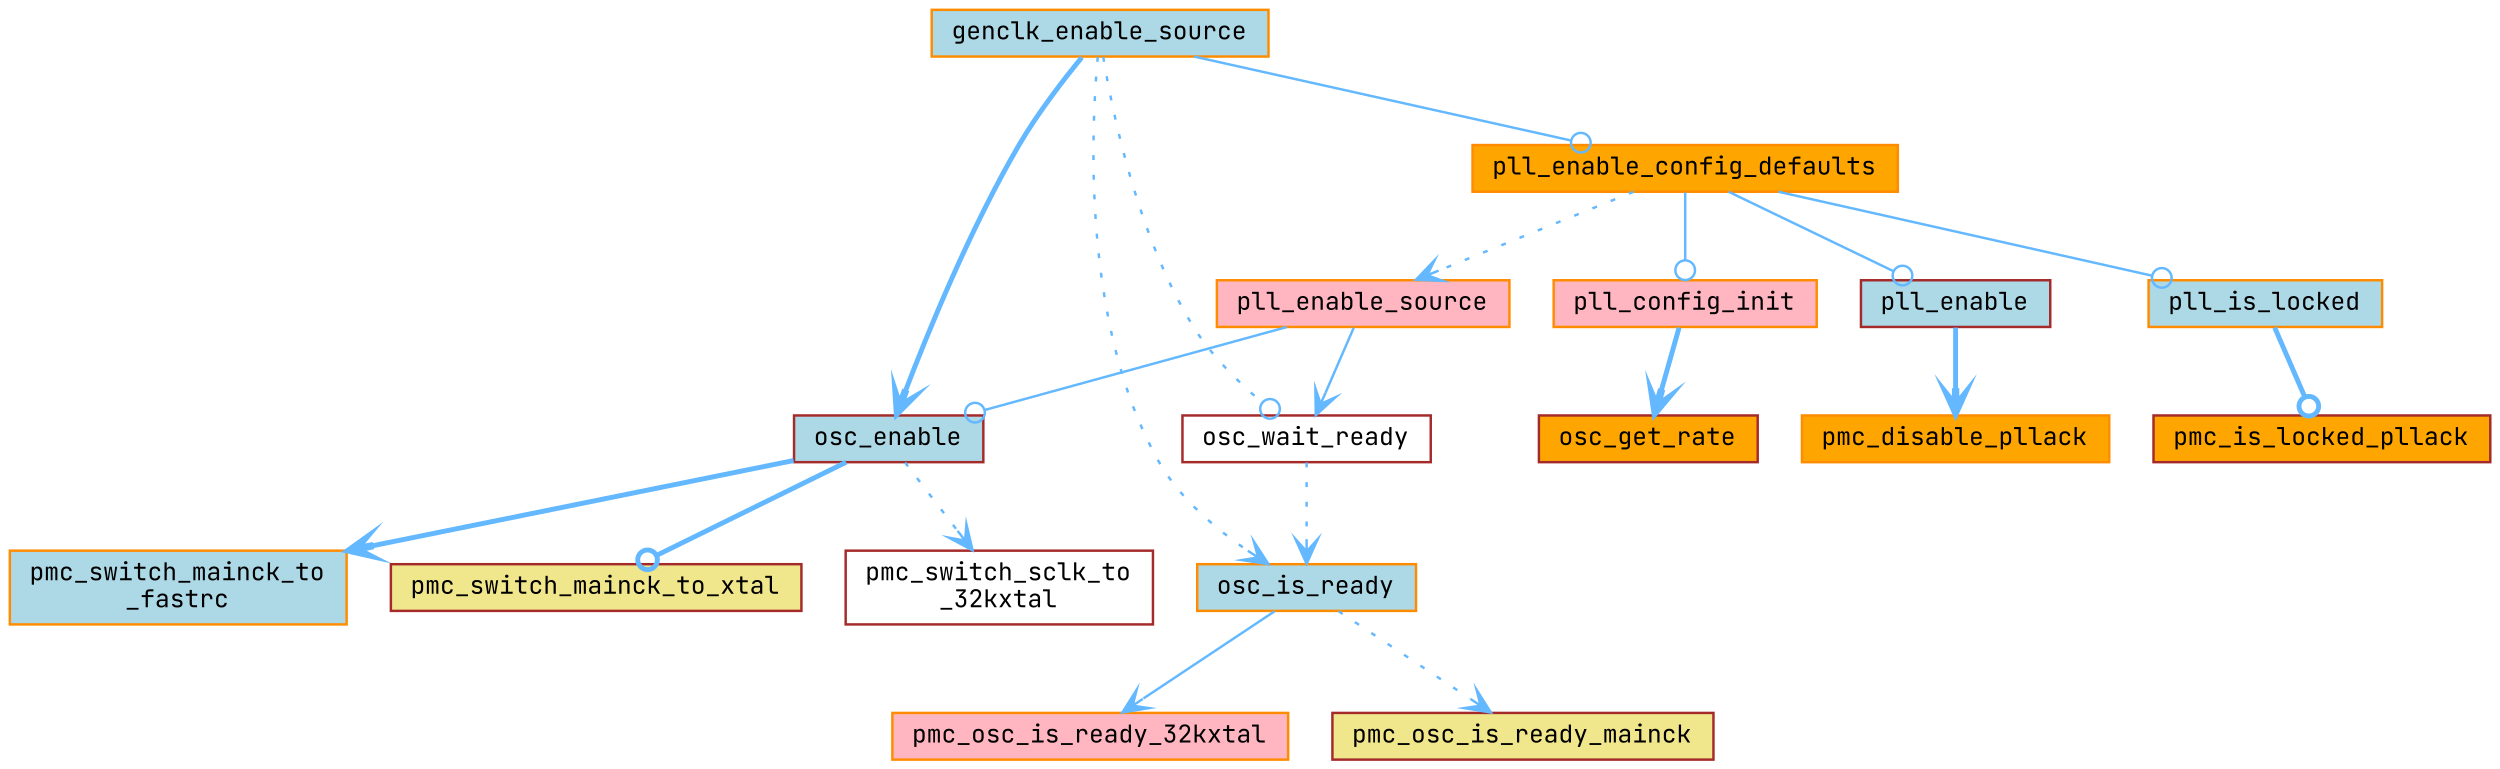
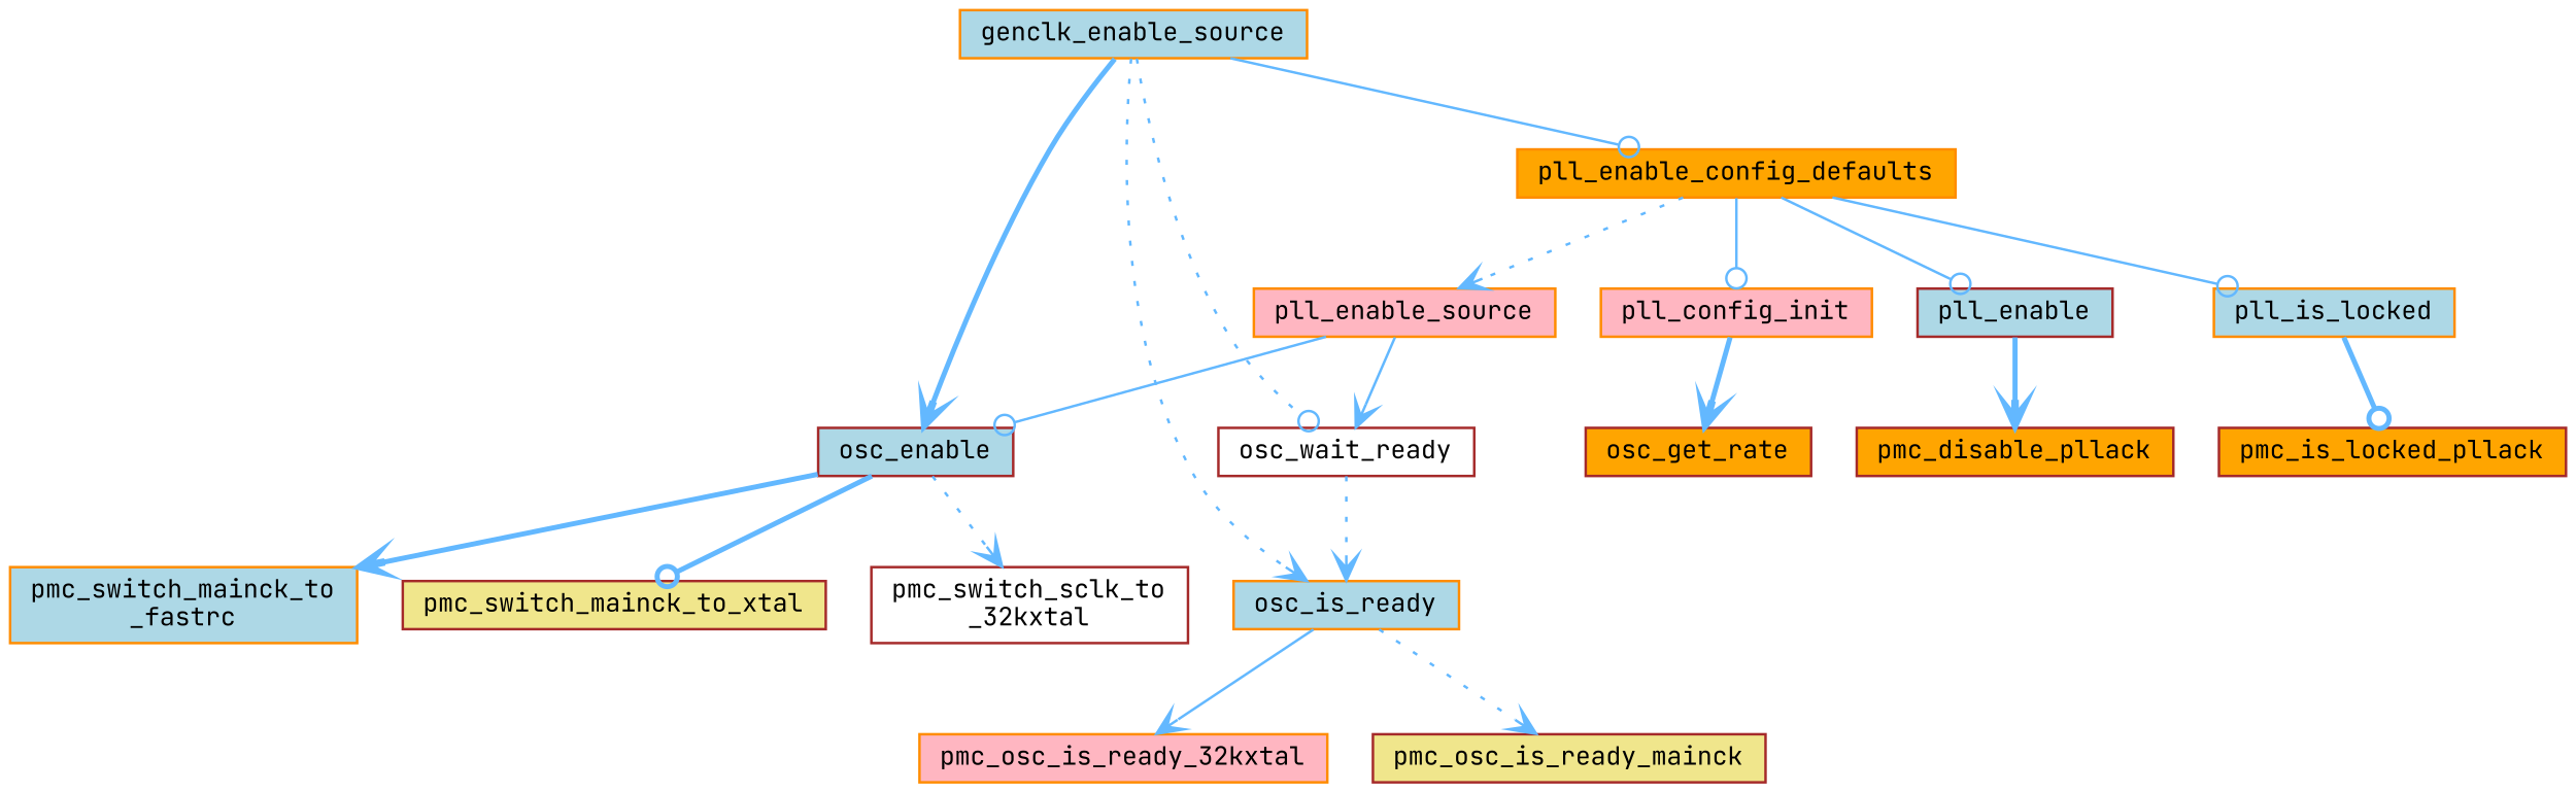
  digraph {
    fontname="JetBrains Mono"
    rankdir=TB
    node [color=darkorange fillcolor=lightblue fontname="JetBrains Mono" fontsize=10 shape=box style=filled]
    edge [arrowhead=vee color=steelblue1 fontname="JetBrains Mono" fontsize=10 labelfontname=FreeSans labelfontsize=10 style=solid]
    n1 [fontcolor=black height=0.2 label=genclk_enable_source width=0.4]
    n2 [color=brown height=0.2 label=osc_enable width=0.4]
    n3 [height=0.2 label=osc_is_ready width=0.4]
    n4 [color=brown fillcolor=white height=0.2 label=osc_wait_ready width=0.4]
    n5 [fillcolor=orange height=0.2 label=pll_enable_config_defaults width=0.4]
    n6 [height=0.2 label="pmc_switch_mainck_to\l_fastrc" width=0.4]
    n7 [color=brown fillcolor=khaki height=0.2 label=pmc_switch_mainck_to_xtal width=0.4]
    n8 [color=brown fillcolor=white height=0.2 label="pmc_switch_sclk_to\l_32kxtal" width=0.4]
    n9 [fillcolor=lightpink height=0.2 label=pmc_osc_is_ready_32kxtal width=0.4]
    n10 [color=brown fillcolor=khaki height=0.2 label=pmc_osc_is_ready_mainck width=0.4]
    n11 [fillcolor=lightpink height=0.2 label=pll_config_init width=0.4]
    n12 [color=brown height=0.2 label=pll_enable width=0.4]
    n13 [fillcolor=lightpink height=0.2 label=pll_enable_source width=0.4]
    n14 [height=0.2 label=pll_is_locked width=0.4]
    n15 [color=brown fillcolor=orange height=0.2 label=osc_get_rate width=0.4]
-   n16 [fillcolor=orange height=0.2 label=pmc_disable_pllack width=0.4]
+   n16 [color=brown fillcolor=orange height=0.2 label=pmc_disable_pllack width=0.4]
    n17 [color=brown fillcolor=orange height=0.2 label=pmc_is_locked_pllack width=0.4]
    n1 -> n2 [style=bold]
    n1 -> n3 [style=dotted]
    n1 -> n4 [arrowhead=odot style=dotted]
    n1 -> n5 [arrowhead=odot]
    n2 -> n6 [style=bold]
    n2 -> n7 [arrowhead=odot style=bold]
    n2 -> n8 [style=dotted]
    n3 -> n9
    n3 -> n10 [style=dotted]
    n4 -> n3 [style=dotted]
    n5 -> n11 [arrowhead=odot]
    n5 -> n12 [arrowhead=odot]
    n5 -> n13 [style=dotted]
    n5 -> n14 [arrowhead=odot]
    n11 -> n15 [style=bold]
    n12 -> n16 [style=bold]
    n13 -> n2 [arrowhead=odot]
    n13 -> n4
    n14 -> n17 [arrowhead=odot style=bold]
  }
